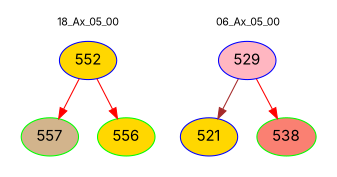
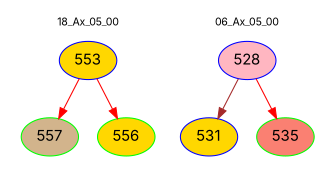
  digraph {
    fontname=Inter
    node [color=blue fillcolor=gold fontname=Inter style=filled]
    edge [color=red fontname=Inter]
-   n1 [label=552]
+   n1 [label=553]
    n2 [color=green fillcolor=tan label=557]
    n3 [color=green label=556]
-   n4 [fillcolor=lightpink label=529]
-   n5 [label=521]
-   n6 [color=green fillcolor=salmon label=538]
+   n4 [fillcolor=lightpink label=528]
+   n5 [label=531]
+   n6 [color=green fillcolor=salmon label=535]
    subgraph cluster_1 {
      color=white
      fontsize=10
      label="18_Ax_05_00"
      n1
      n2
      n3
    }
    subgraph cluster_2 {
      color=white
      fontsize=10
      label="06_Ax_05_00"
      n4
      n5
      n6
    }
    n1 -> n2
    n1 -> n3
    n4 -> n5 [color=brown]
    n4 -> n6
  }
